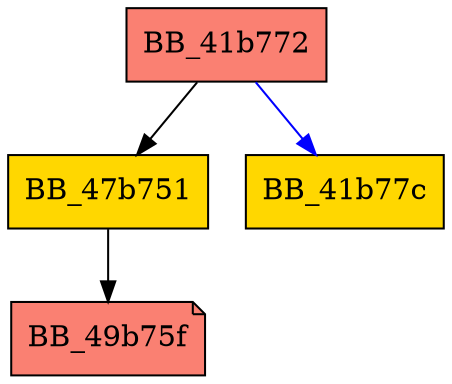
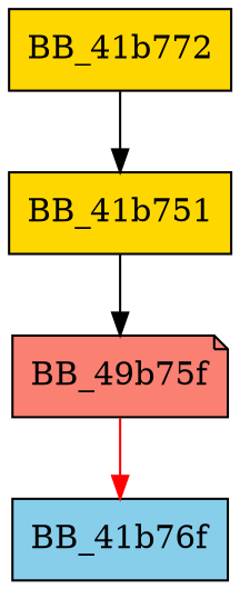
  digraph {
    node [fillcolor=salmon shape=box style=filled]
    edge [color=black]
    n1 [label=BB_49b75f shape=note]
-   BB_41b751 [fillcolor=gold label=BB_47b751]
-   BB_41b772
-   BB_41b77c [fillcolor=gold]
+   BB_41b751 [fillcolor=gold]
+   BB_41b76f [fillcolor=skyblue]
+   BB_41b772 [fillcolor=gold]
+   n1 -> BB_41b76f [color=red]
    BB_41b751 -> n1
    BB_41b772 -> BB_41b751
-   BB_41b772 -> BB_41b77c [color=blue]
  }
